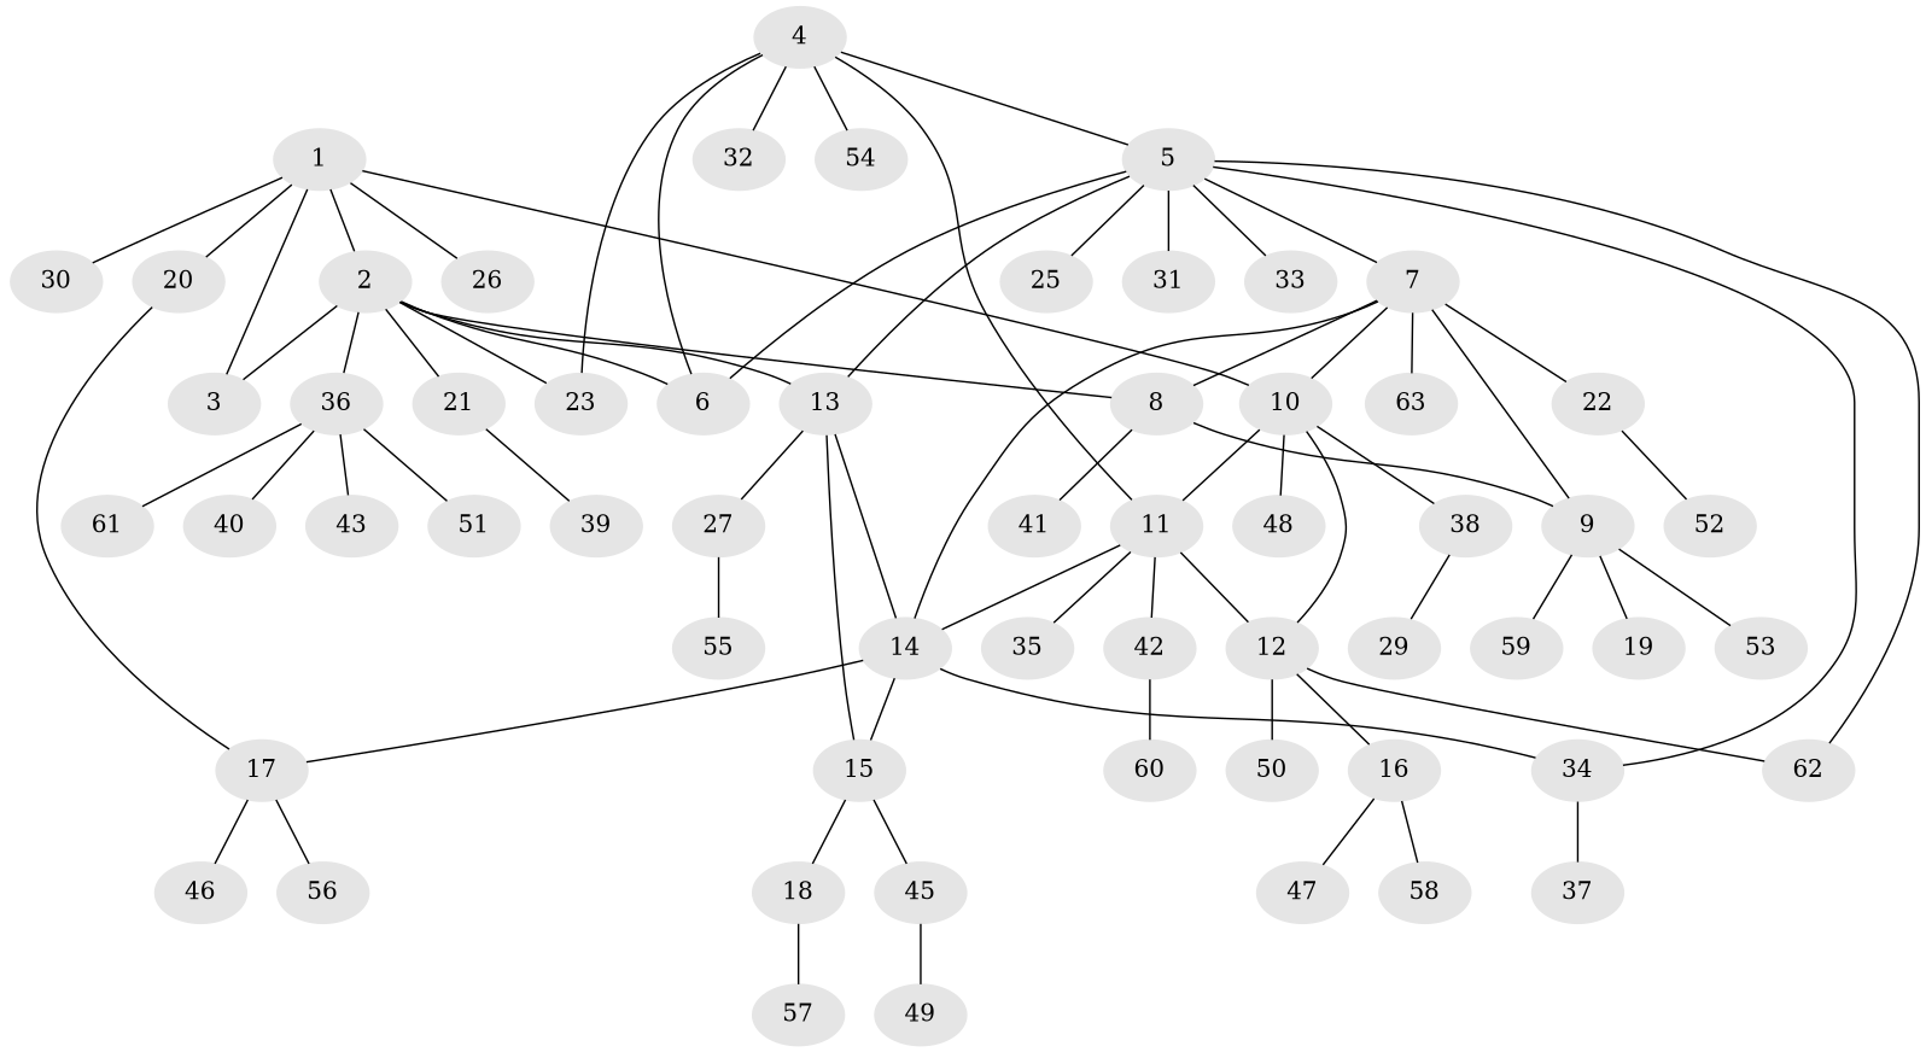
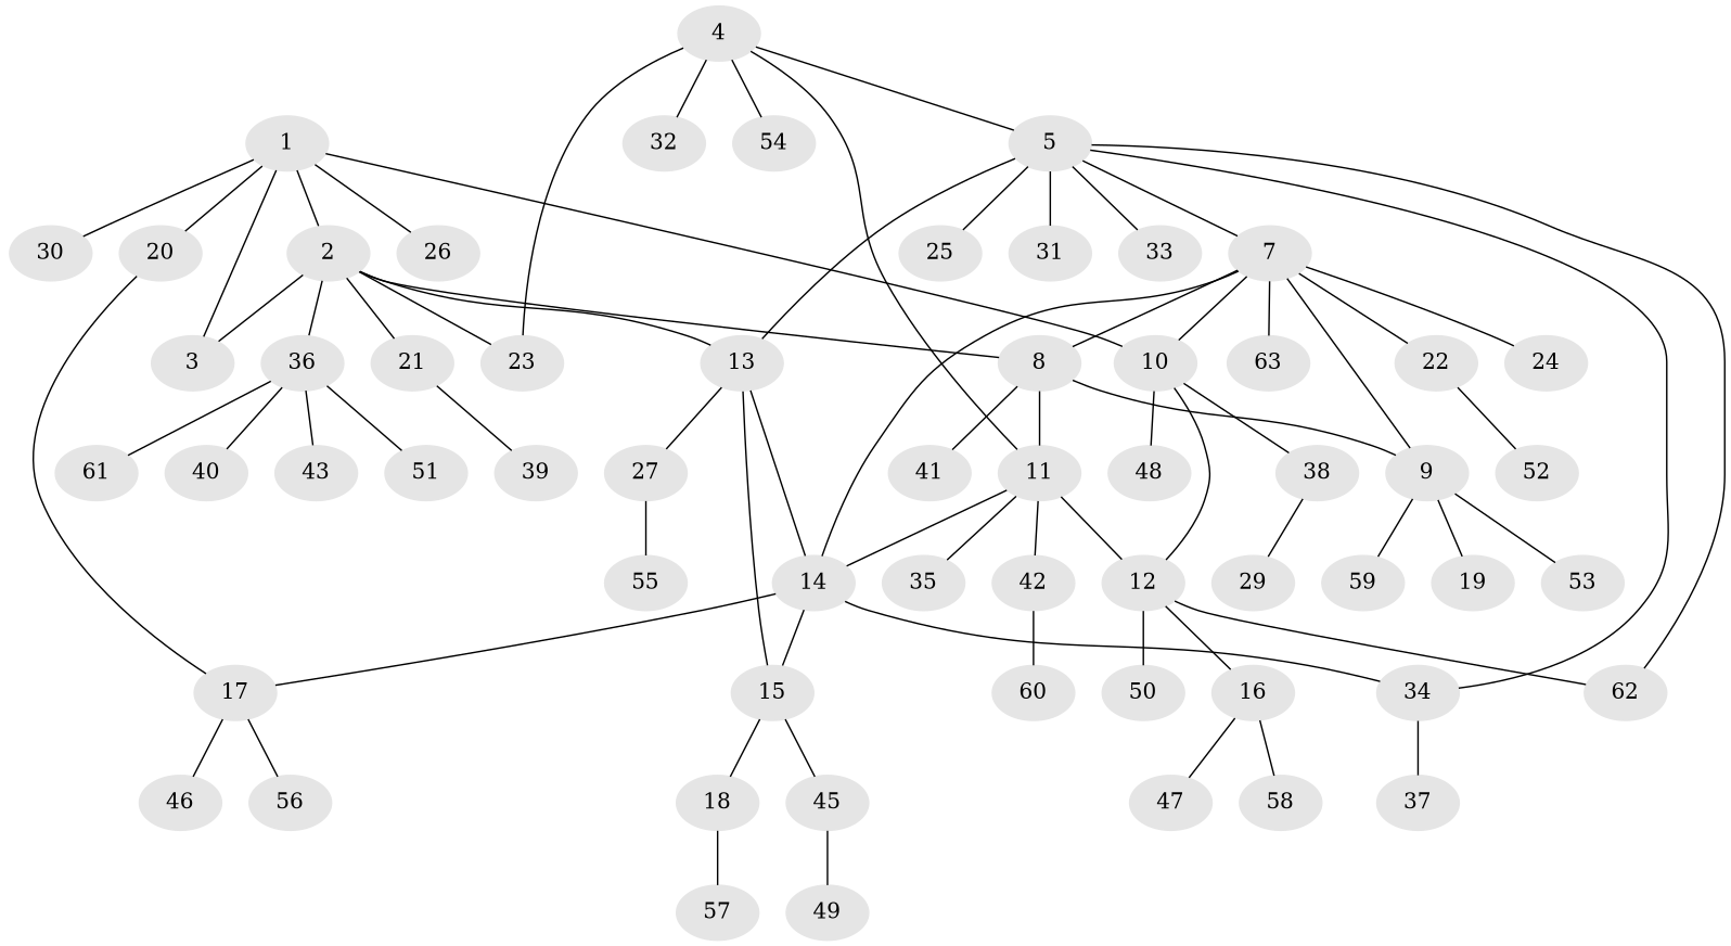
  graph {
    node [color=gray90 style=filled]
    1
    2
    3
    10
    20
    26
    30
-   6
    8
    13
    21
    23
    36
    11
    12
    38
    48
    17
    9
    41
    14
    15
    27
    46
    56
    39
    40
    43
    51
    61
    4
    5
    32
    54
    7
    25
    31
    33
    34
    62
    35
    42
    22
+   24
    63
    37
    19
    53
    59
    52
    16
    50
    29
    60
    47
    58
    18
    45
    55
    57
    49
    1 -- 2
    1 -- 3
    1 -- 10
    1 -- 20
    1 -- 26
    1 -- 30
    2 -- 3
-   2 -- 6
    2 -- 8
    2 -- 13
    2 -- 21
    2 -- 23
    2 -- 36
-   10 -- 11
+   8 -- 11
    10 -- 12
    10 -- 38
    10 -- 48
    20 -- 17
    8 -- 9
    8 -- 41
    13 -- 14
    13 -- 15
    13 -- 27
    21 -- 39
    36 -- 40
    36 -- 43
    36 -- 51
    36 -- 61
    11 -- 12
    11 -- 14
    11 -- 35
    11 -- 42
    12 -- 62
    12 -- 16
    12 -- 50
    38 -- 29
    17 -- 46
    17 -- 56
    9 -- 19
    9 -- 53
    9 -- 59
    14 -- 17
    14 -- 15
    14 -- 34
    15 -- 18
    15 -- 45
    27 -- 55
-   4 -- 6
    4 -- 23
    4 -- 11
    4 -- 5
    4 -- 32
    4 -- 54
-   5 -- 6
    5 -- 13
    5 -- 7
    5 -- 25
    5 -- 31
    5 -- 33
    5 -- 34
    5 -- 62
    7 -- 10
    7 -- 8
    7 -- 9
    7 -- 14
    7 -- 22
+   7 -- 24
    7 -- 63
    34 -- 37
    42 -- 60
    22 -- 52
    16 -- 47
    16 -- 58
    18 -- 57
    45 -- 49
  }
